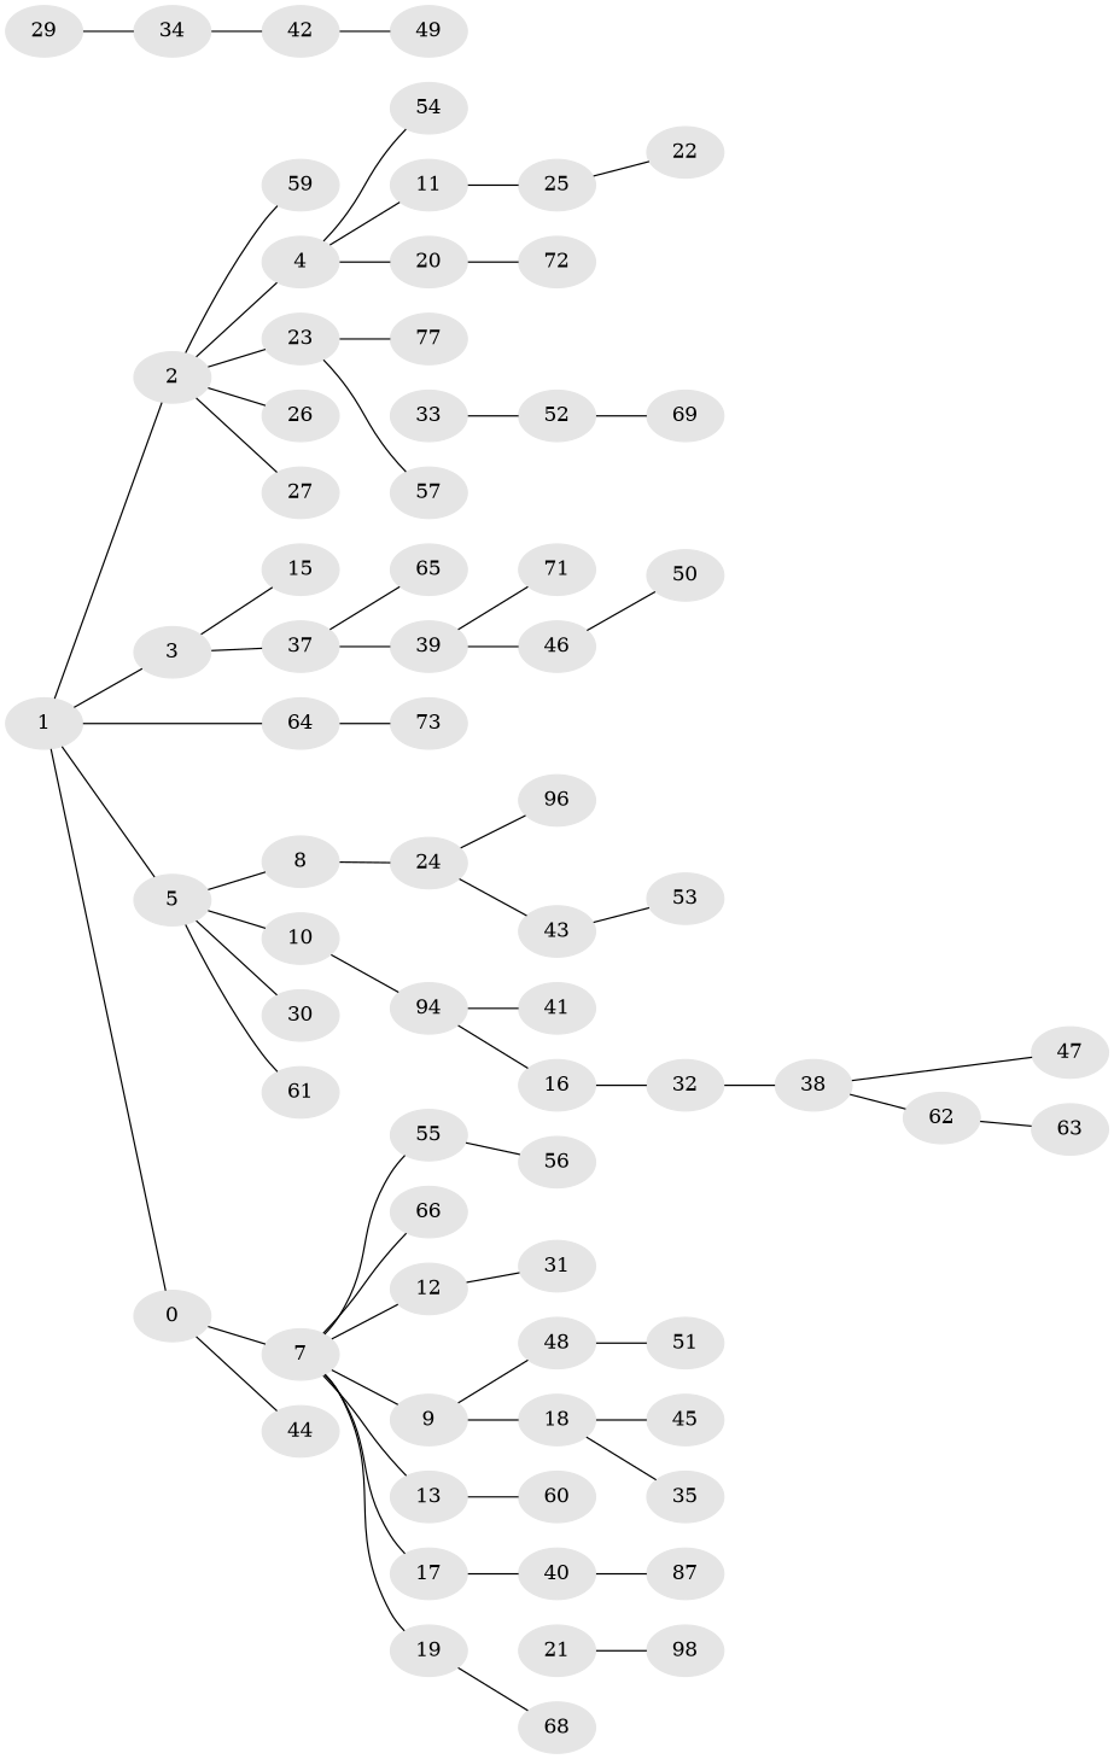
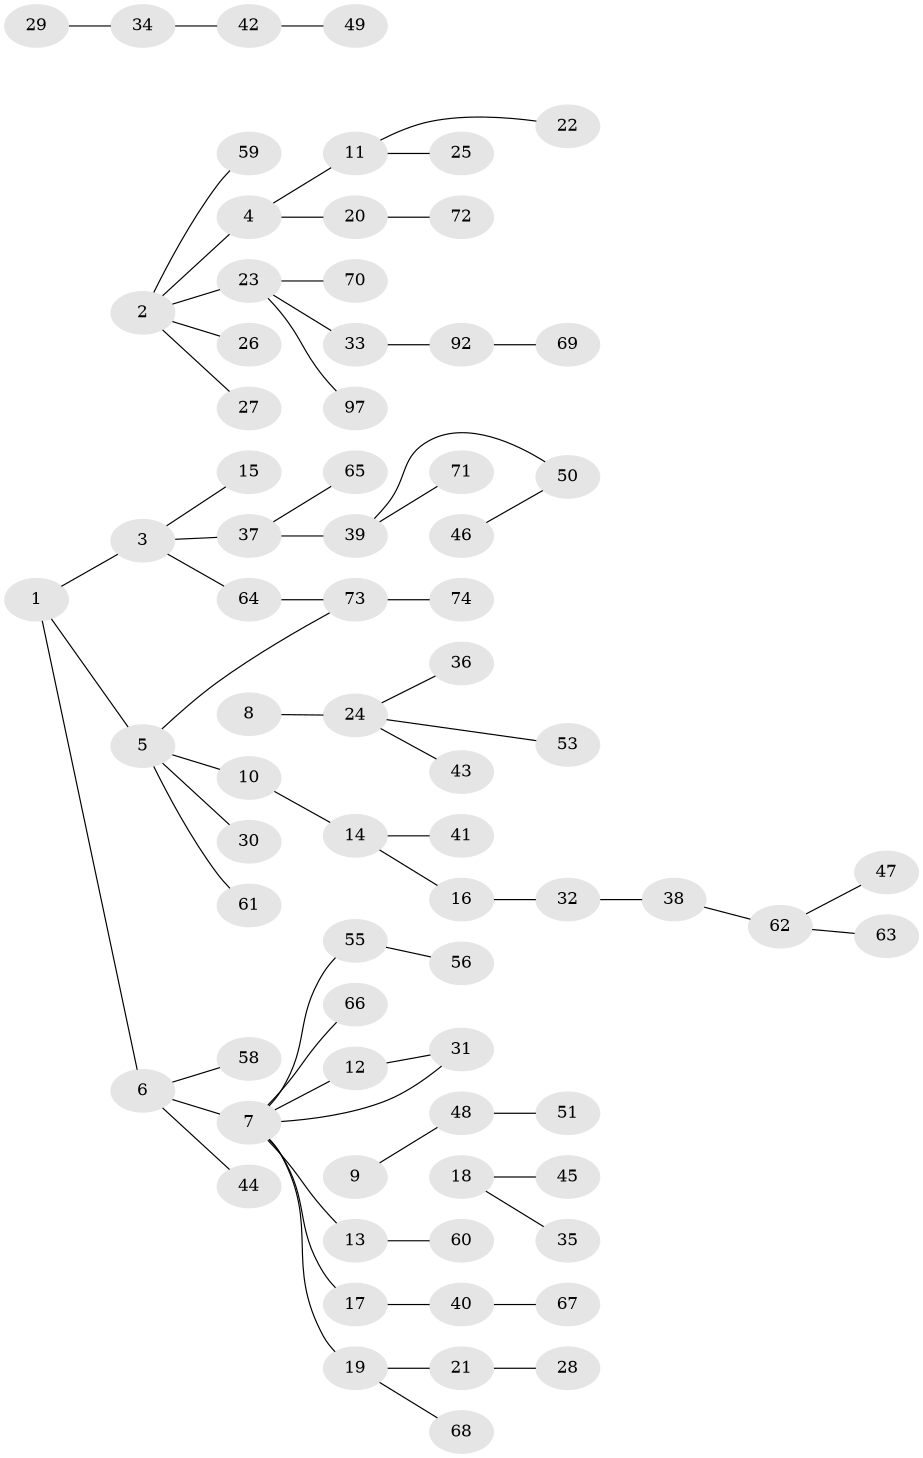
  graph {
    rankdir=LR
    node [color=gray90 style=filled]
    1
    2
    3
    5
-   6 [label=0]
+   6
    4
    23
    26
    27
    59
    15
    37
    64
    8
    10
    30
    61
    11
    20
-   54
    33
-   57
-   70 [label=77]
+   57 [label=97]
+   70
    7
    44
+   58
    39
    65
    73
    22
    25
    72
    24
-   14 [label=94]
+   14
    9
    12
    13
    17
    19
    55
    66
    18
    48
    31
    60
    40
    21
    68
    56
-   36 [label=96]
+   36
    43
    53
    35
    45
    51
    16
    41
    29
    34
    32
    38
-   67 [label=87]
-   28 [label=98]
-   52
+   67
+   28
+   52 [label=92]
    42
    47
    62
    69
    49
    46
    71
    63
    50
-   1 -- 2
+   74
    1 -- 3
    1 -- 5
    1 -- 6
    2 -- 4
    2 -- 23
    2 -- 26
    2 -- 27
    2 -- 59
    3 -- 15
    3 -- 37
-   1 -- 64
-   5 -- 8
+   3 -- 64
+   5 -- 73
    5 -- 10
    5 -- 30
    5 -- 61
    6 -- 7
    6 -- 44
+   6 -- 58
    4 -- 11
    4 -- 20
-   4 -- 54
+   23 -- 33
    23 -- 57
    23 -- 70
    37 -- 39
    37 -- 65
    64 -- 73
    8 -- 24
    10 -- 14
-   25 -- 22
+   11 -- 22
    11 -- 25
    20 -- 72
    33 -- 52
-   7 -- 9
+   7 -- 31
    7 -- 12
    7 -- 13
    7 -- 17
    7 -- 19
    7 -- 55
    7 -- 66
-   39 -- 46
+   39 -- 50
    39 -- 71
+   73 -- 74
    24 -- 36
    24 -- 43
-   43 -- 53
+   24 -- 53
    14 -- 16
    14 -- 41
-   9 -- 18
    9 -- 48
    12 -- 31
    13 -- 60
    17 -- 40
+   19 -- 21
    19 -- 68
    55 -- 56
    18 -- 35
    18 -- 45
    48 -- 51
    40 -- 67
    21 -- 28
    16 -- 32
    29 -- 34
    34 -- 42
    32 -- 38
-   38 -- 47
+   62 -- 47
    38 -- 62
    52 -- 69
    42 -- 49
    62 -- 63
    46 -- 50
  }
